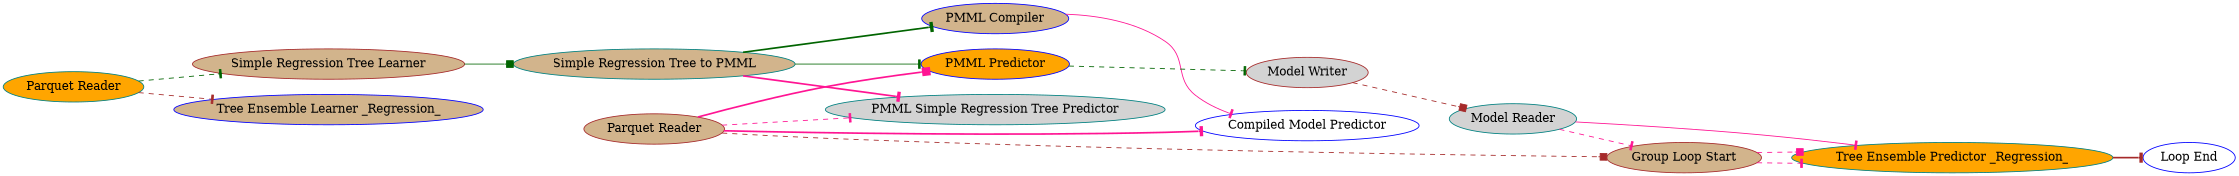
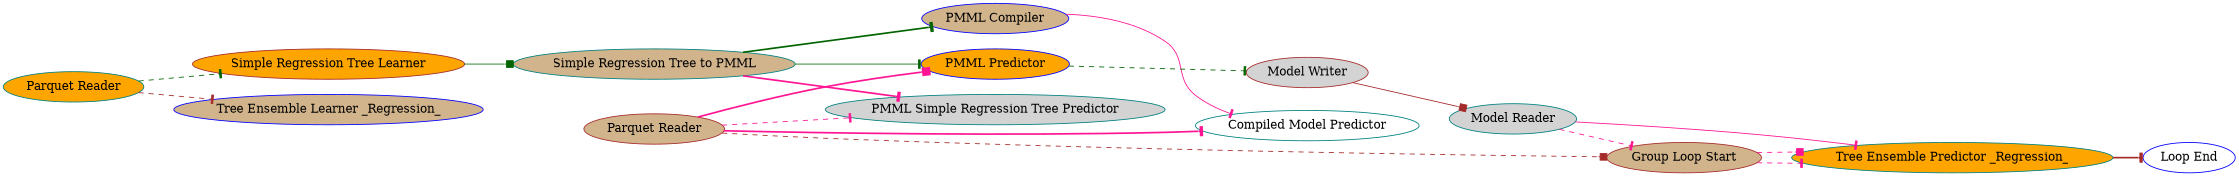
  digraph {
    rankdir=LR
    node [color=teal fillcolor=tan style=filled]
    edge [arrowhead=tee color=deeppink style=dashed]
    n1 [fillcolor=orange label="Parquet Reader"]
-   n2 [color=brown label="Simple Regression Tree Learner"]
+   n2 [color=brown fillcolor=orange label="Simple Regression Tree Learner"]
    n3 [color=blue label="Tree Ensemble Learner _Regression_"]
    n4 [label="Simple Regression Tree to PMML"]
-   n5 [color=blue fillcolor=white label="Compiled Model Predictor"]
+   n5 [fillcolor=white label="Compiled Model Predictor"]
    n6 [color=blue label="PMML Compiler"]
    n7 [color=brown label="Parquet Reader"]
    n8 [fillcolor=lightgrey label="PMML Simple Regression Tree Predictor"]
    n9 [color=blue fillcolor=orange label="PMML Predictor"]
    n10 [color=brown label="Group Loop Start"]
    n11 [color=brown fillcolor=lightgrey label="Model Writer"]
    n12 [fillcolor=orange label="Tree Ensemble Predictor _Regression_"]
    n13 [fillcolor=lightgrey label="Model Reader"]
    n14 [color=blue fillcolor=white label="Loop End"]
    n1 -> n2 [color=darkgreen]
    n1 -> n3 [color=brown]
    n2 -> n4 [arrowhead=box color=darkgreen style=solid]
    n4 -> n6 [color=darkgreen style=bold]
    n4 -> n8 [style=bold]
    n4 -> n9 [color=darkgreen style=solid]
    n6 -> n5 [style=solid]
    n7 -> n5 [style=bold]
    n7 -> n8
    n7 -> n9 [arrowhead=box style=bold]
    n7 -> n10 [arrowhead=box color=brown]
    n9 -> n11 [color=darkgreen]
    n10 -> n12
    n10 -> n12 [arrowhead=box]
-   n11 -> n13 [arrowhead=box color=brown]
+   n11 -> n13 [arrowhead=box color=brown style=solid]
    n12 -> n14 [color=brown style=bold]
    n13 -> n10
    n13 -> n12 [style=solid]
  }
